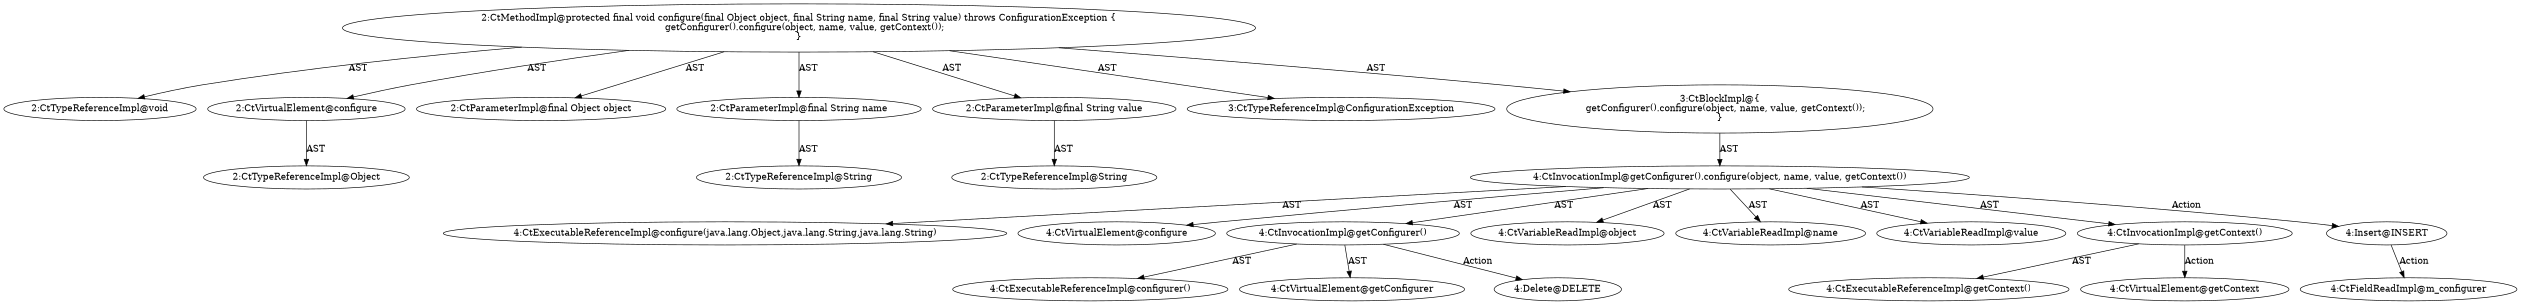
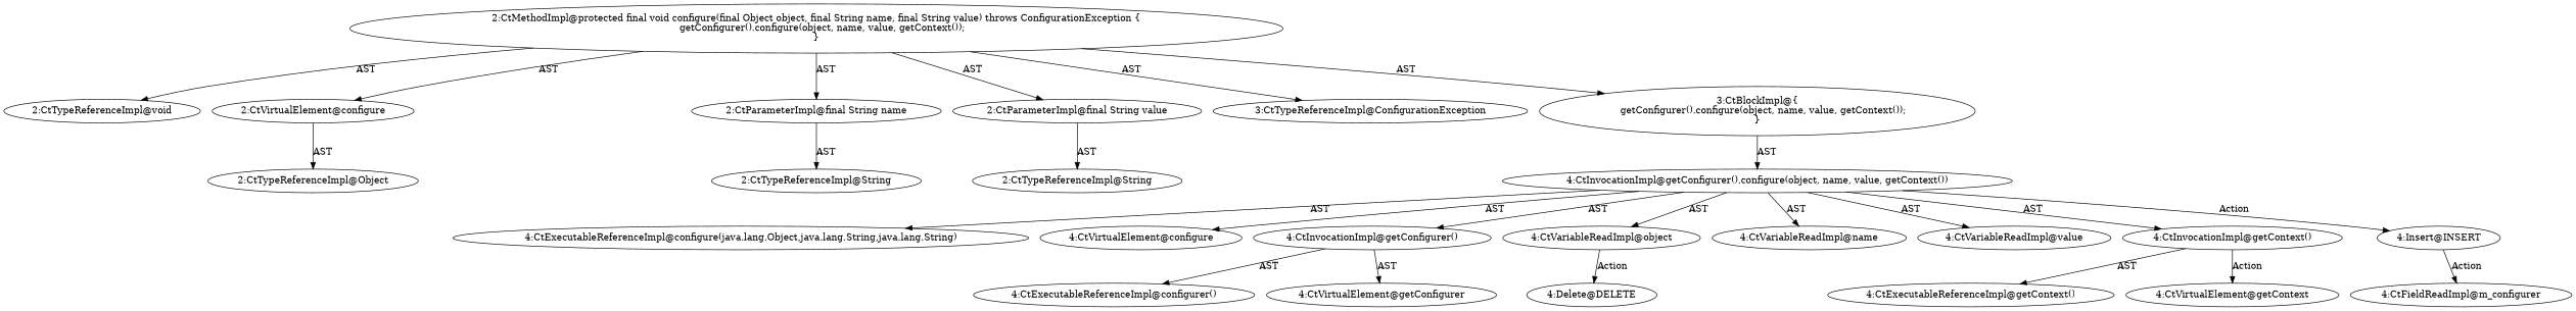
  digraph {
    node [shape=ellipse]
    n1 [label="2:CtTypeReferenceImpl@void"]
    n2 [label="2:CtVirtualElement@configure"]
    n3 [label="2:CtTypeReferenceImpl@Object"]
-   n4 [label="2:CtParameterImpl@final Object object"]
    n5 [label="2:CtParameterImpl@final String name"]
    n6 [label="2:CtTypeReferenceImpl@String"]
    n7 [label="2:CtParameterImpl@final String value"]
    n8 [label="2:CtTypeReferenceImpl@String"]
    n9 [label="3:CtTypeReferenceImpl@ConfigurationException"]
    n10 [label="4:CtExecutableReferenceImpl@configure(java.lang.Object,java.lang.String,java.lang.String)"]
    n11 [label="4:CtVirtualElement@configure"]
    n12 [label="4:CtExecutableReferenceImpl@configurer()"]
    n13 [label="4:CtVirtualElement@getConfigurer"]
    n14 [label="4:CtInvocationImpl@getConfigurer()"]
    n15 [label="4:Delete@DELETE"]
    n16 [label="4:CtVariableReadImpl@object"]
    n17 [label="4:CtVariableReadImpl@name"]
    n18 [label="4:CtVariableReadImpl@value"]
    n19 [label="4:CtExecutableReferenceImpl@getContext()"]
    n20 [label="4:CtVirtualElement@getContext"]
    n21 [label="4:CtInvocationImpl@getContext()"]
    n22 [label="4:CtInvocationImpl@getConfigurer().configure(object, name, value, getContext())"]
    n23 [label="4:Insert@INSERT"]
    n24 [label="4:CtFieldReadImpl@m_configurer"]
    n25 [label="3:CtBlockImpl@\{\n    getConfigurer().configure(object, name, value, getContext());\n\}"]
    n26 [label="2:CtMethodImpl@protected final void configure(final Object object, final String name, final String value) throws ConfigurationException \{\n    getConfigurer().configure(object, name, value, getContext());\n\}"]
    n2 -> n3 [label=AST]
    n5 -> n6 [label=AST]
    n7 -> n8 [label=AST]
    n14 -> n12 [label=AST]
    n14 -> n13 [label=AST]
-   n14 -> n15 [label=Action]
+   n16 -> n15 [label=Action]
    n21 -> n19 [label=AST]
    n21 -> n20 [label=Action]
    n22 -> n10 [label=AST]
    n22 -> n11 [label=AST]
    n22 -> n14 [label=AST]
    n22 -> n16 [label=AST]
    n22 -> n17 [label=AST]
    n22 -> n18 [label=AST]
    n22 -> n21 [label=AST]
    n22 -> n23 [label=Action]
    n23 -> n24 [label=Action]
    n25 -> n22 [label=AST]
    n26 -> n1 [label=AST]
    n26 -> n2 [label=AST]
-   n26 -> n4 [label=AST]
    n26 -> n5 [label=AST]
    n26 -> n7 [label=AST]
    n26 -> n9 [label=AST]
    n26 -> n25 [label=AST]
  }
